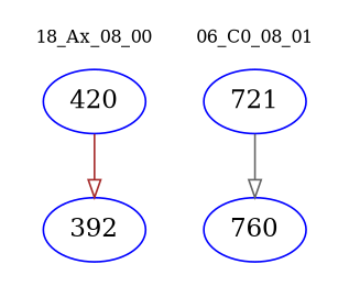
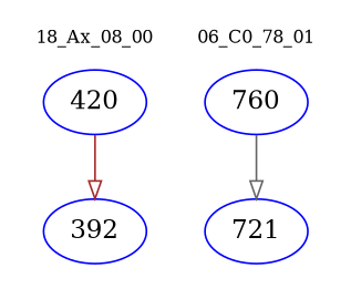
  digraph {
    node [color=blue]
    edge [arrowhead=onormal]
    n1 [label=420]
    n2 [label=392]
    n3 [label=721]
    n4 [label=760]
    subgraph cluster_1 {
      color=white
      fontsize=10
      label="18_Ax_08_00"
      n1
      n2
    }
    subgraph cluster_2 {
      color=white
      fontsize=10
-     label="06_C0_08_01"
+     label="06_C0_78_01"
      n3
      n4
    }
    n1 -> n2 [color=brown]
-   n3 -> n4 [color=gray40]
+   n4 -> n3 [color=gray40]
  }
